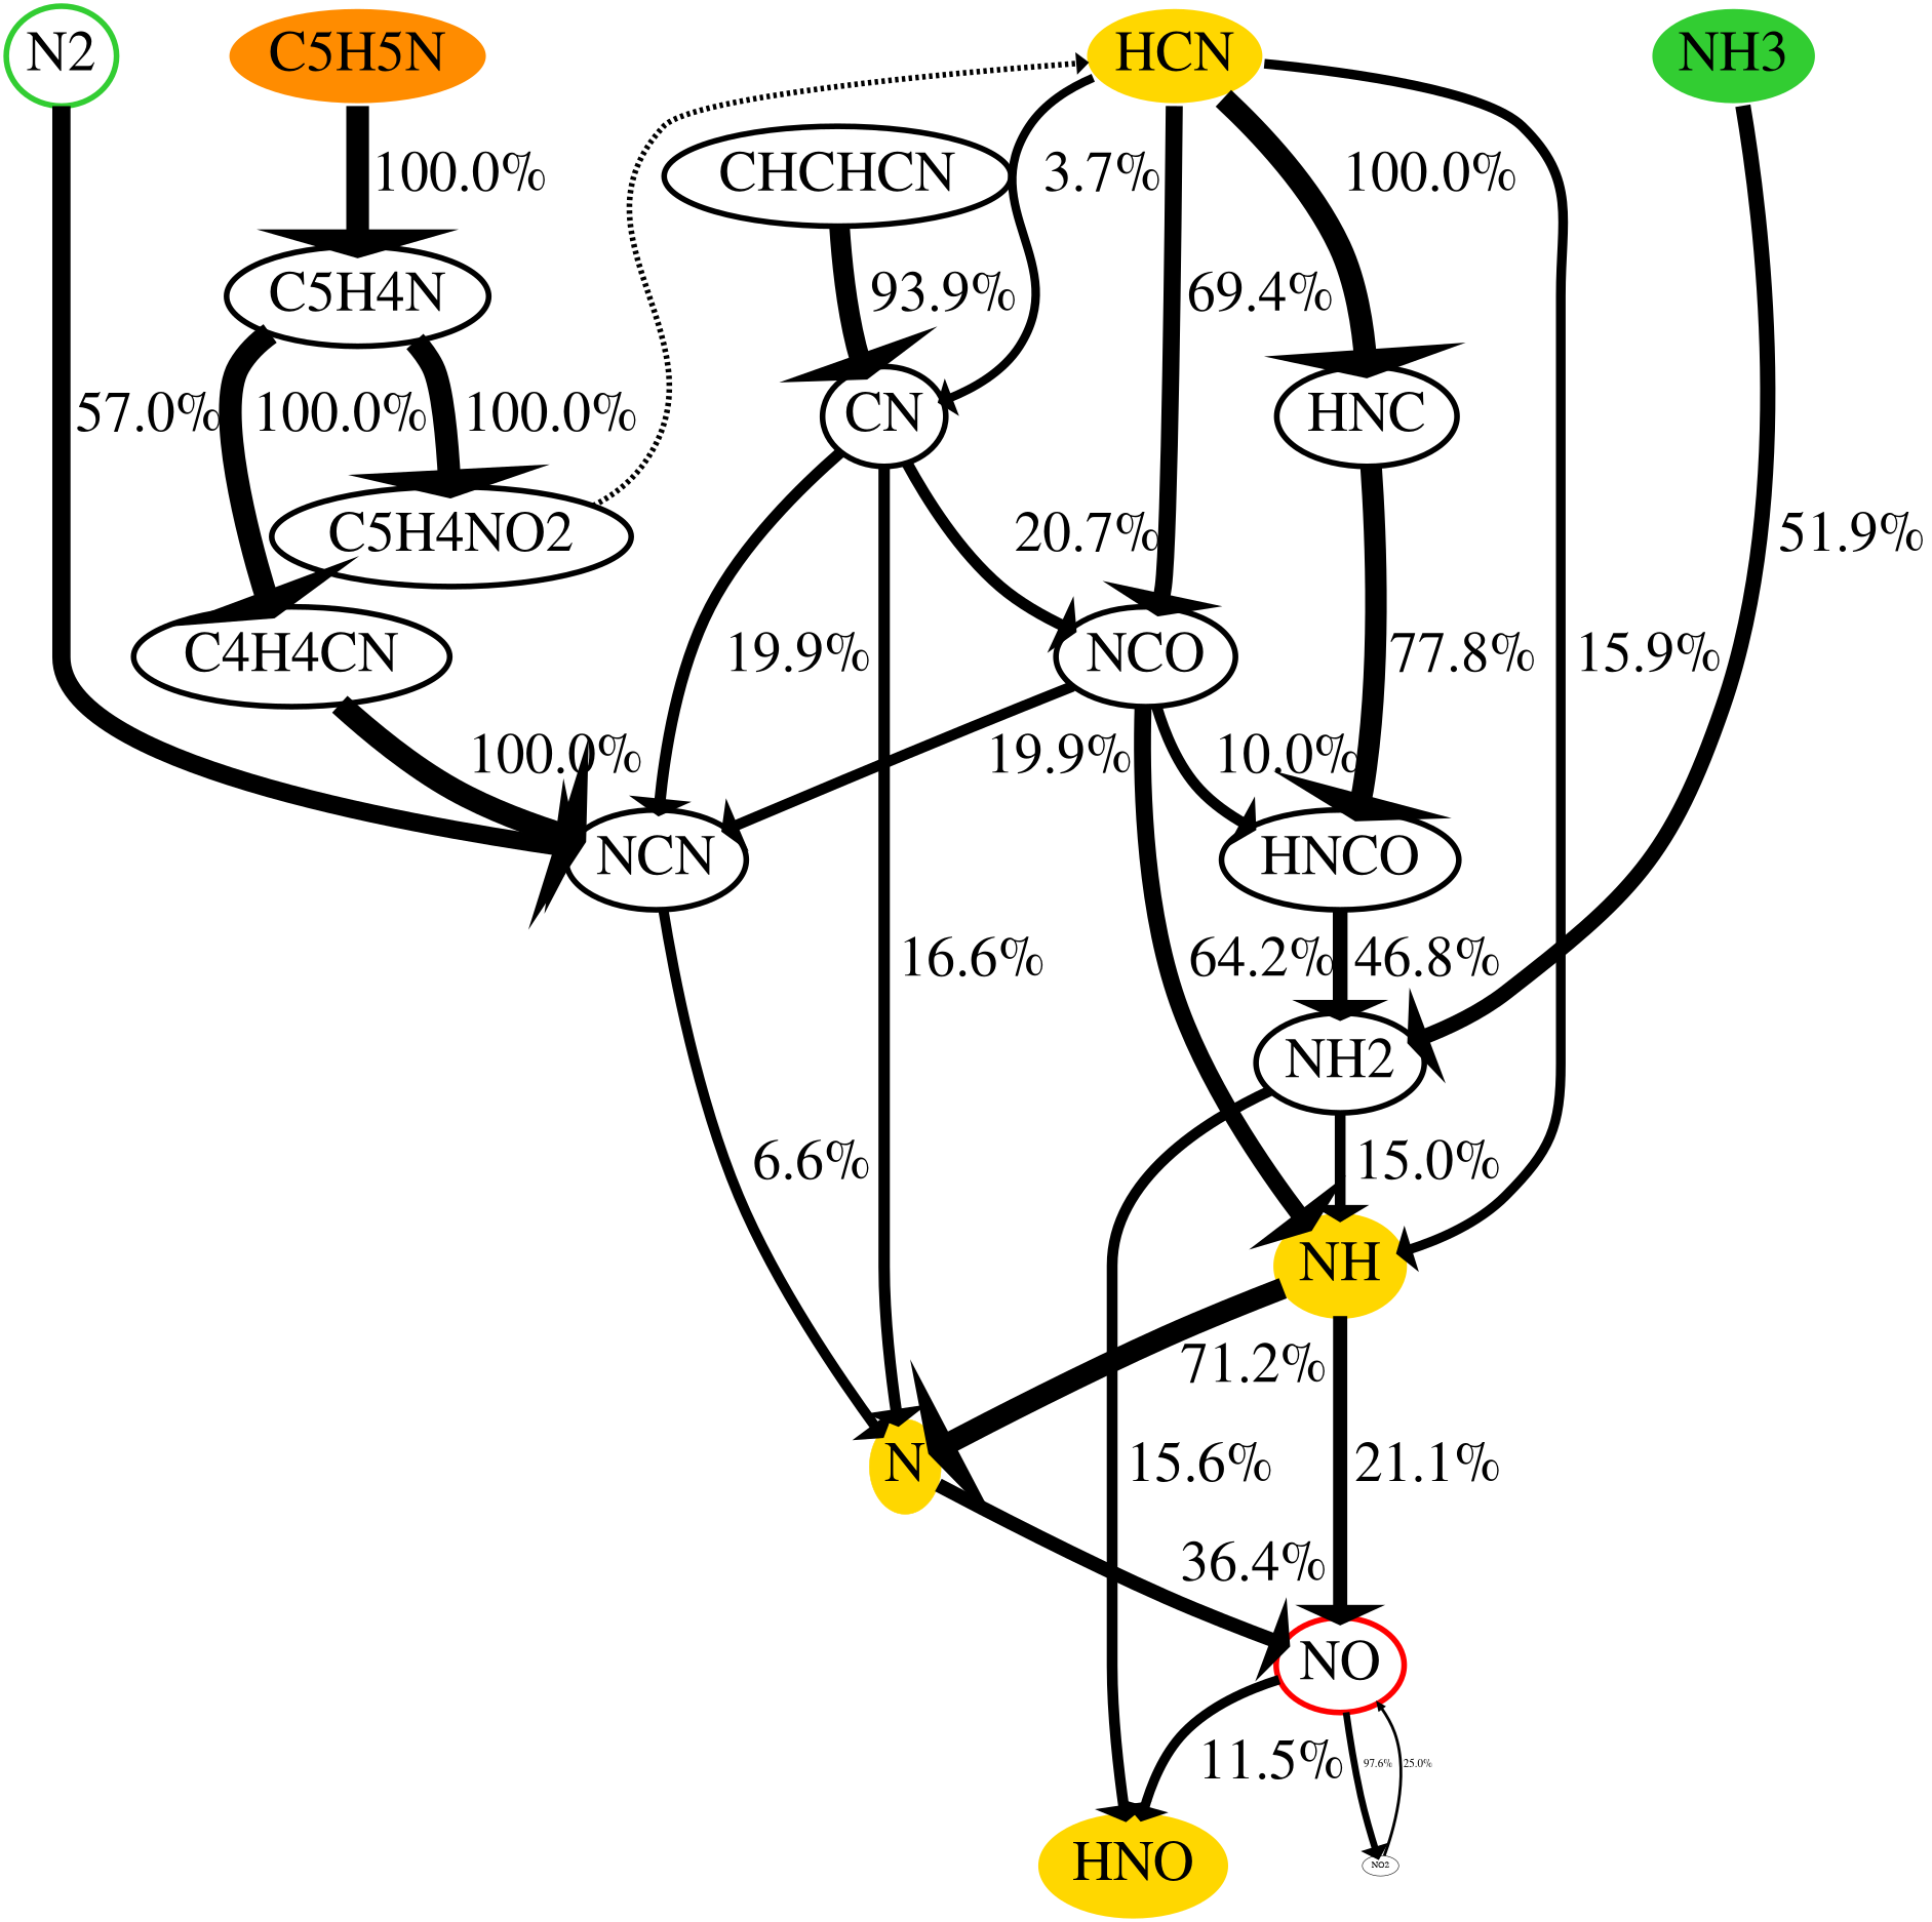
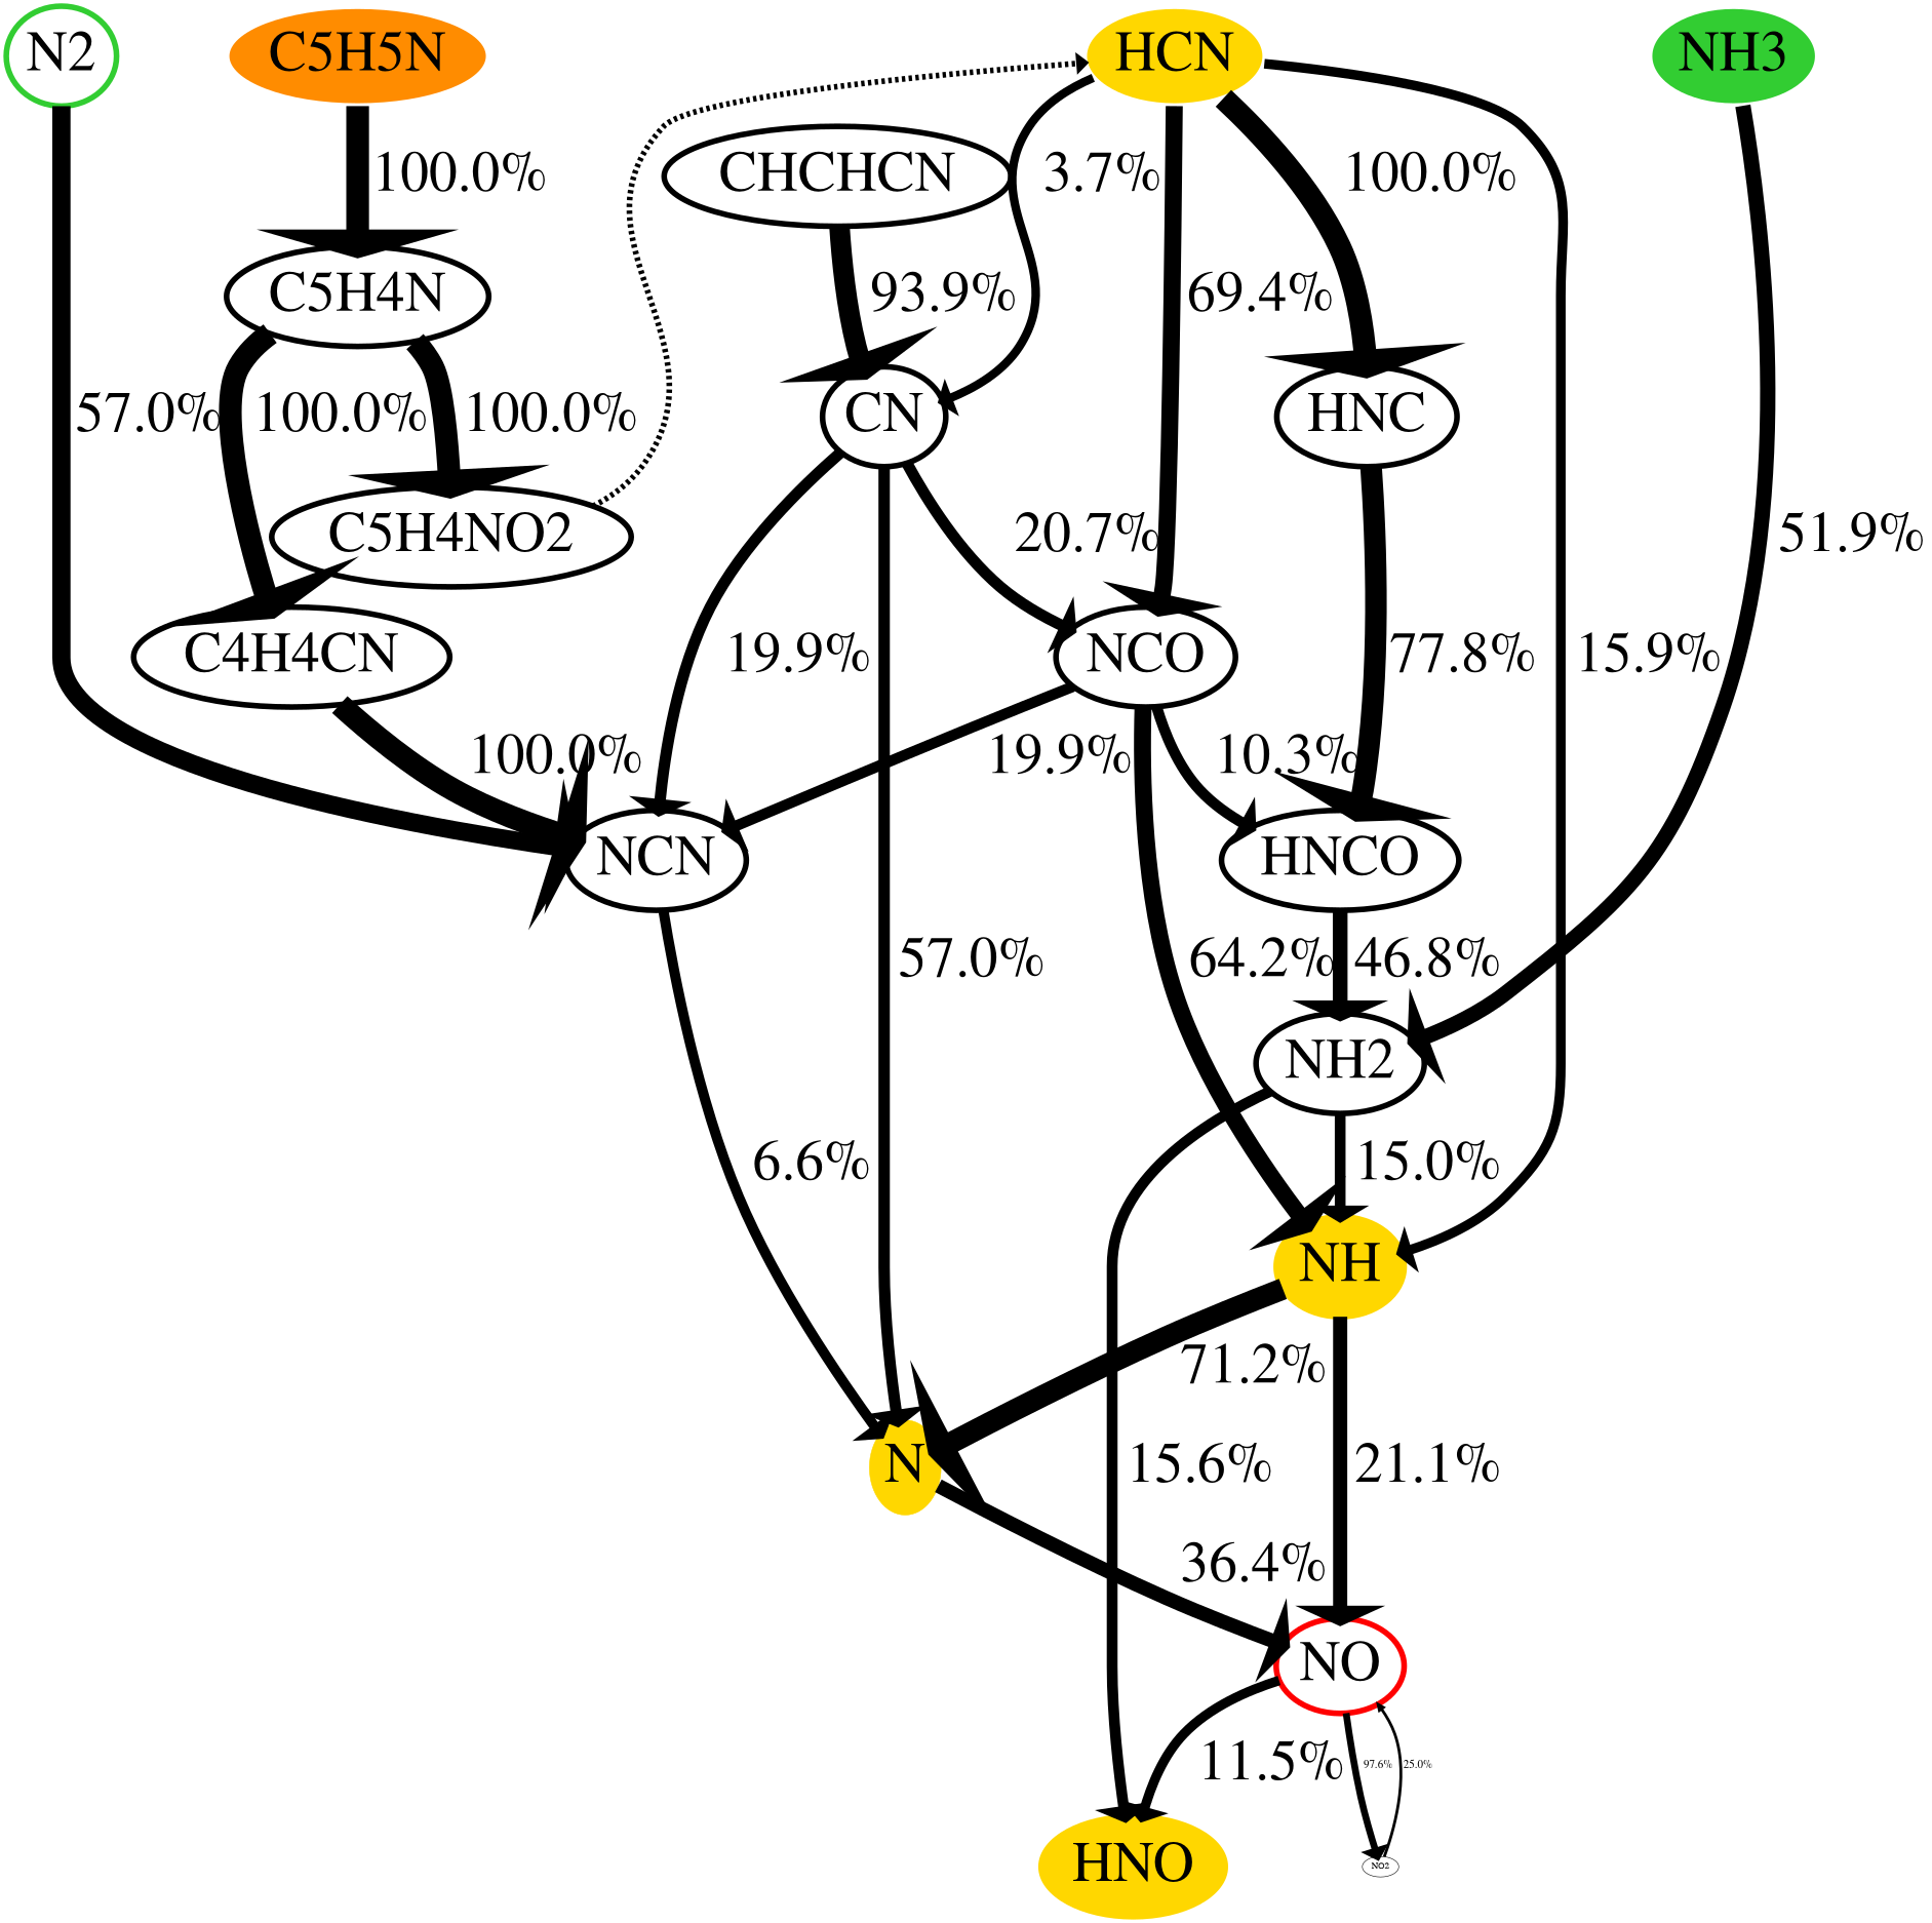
  digraph {
    nodesep=0.4
    rankdir=TB
    ranksep=1.00
    splines=true
    node [color=black fontname=Times fontsize=100 margin=0.1 penwidth=10]
    edge [fontcolor=black fontname=Times fontsize=100 penwidth=40]
    HCN [color=white fillcolor=gold style=filled]
    N2 [color="#32cd32"]
    C5H5N [color=white fillcolor="#ff8c00" style=filled]
    NH3 [color=white fillcolor="#32cd32" style=filled]
    NH [color=gold fillcolor=gold style=filled]
    HNC
    CN
    NCO
    NCN
    C5H4N
    NH2
    NO [color=red margin=""]
    NO2 [color="" fontname="" fontsize="" margin="" penwidth=""]
    HNO [color=gold fillcolor=gold style=filled]
    N [color=gold fillcolor=gold style=filled margin="" penwidth=""]
    HNCO
    C5H4NO2
    C4H4CN
    CHCHCN
    subgraph sub_1 {
      rank=source
      HCN
      N2
      C5H5N
      NH3
    }
    HCN -> NH [label=" 15.9%" penwidth=17]
    HCN -> HNC [label=" 100.0%"]
    HCN -> CN [label=" 3.7%" penwidth=15]
    HCN -> NCO [label=" 69.4%" penwidth=30]
    N2 -> NCN [label=" 57.0%" penwidth=32]
    C5H5N -> C5H4N [label=" 100.0%"]
    NH3 -> NH2 [label=" 51.9%" penwidth=27]
    NH -> NO [label=" 21.1%" penwidth=25]
    NH -> N [label=" 71.2%" penwidth=38]
    HNC -> HNCO [label=" 77.8%" penwidth=38]
    CN -> NCO [label=" 20.7%" penwidth=20]
    CN -> NCN [label=" 19.9%" penwidth=20]
-   CN -> N [label=" 16.6%" penwidth=20]
+   CN -> N [label=" 57.0%" penwidth=20]
    NCO -> NH [label=" 64.2%" penwidth=30]
    NCO -> NCN [label=" 19.9%" penwidth=19]
-   NCO -> HNCO [label=" 10.0%" penwidth=19]
+   NCO -> HNCO [label=" 10.3%" penwidth=19]
    NCN -> N [label=" 6.6%" penwidth=18]
    C5H4N -> C5H4NO2 [label=" 100.0%"]
    C5H4N -> C4H4CN [label=" 100.0%"]
    NH2 -> NH [label=" 15.0%" penwidth=19]
    NH2 -> HNO [label=" 15.6%" penwidth=19]
    NO -> NO2 [fontsize=20 label=" 97.6%" penwidth=12]
    NO -> HNO [label=" 11.5%" penwidth=17]
    NO2 -> NO [fontsize=20 label=" 25.0%" penwidth=5]
    N -> NO [label=" 36.4%" penwidth=25]
    HNCO -> NH2 [label=" 46.8%" penwidth=26]
    C5H4NO2 -> HCN [penwidth=10 style=dashed]
    C4H4CN -> NCN [label=" 100.0%"]
    CHCHCN -> CN [label=" 93.9%" penwidth=36]
  }
